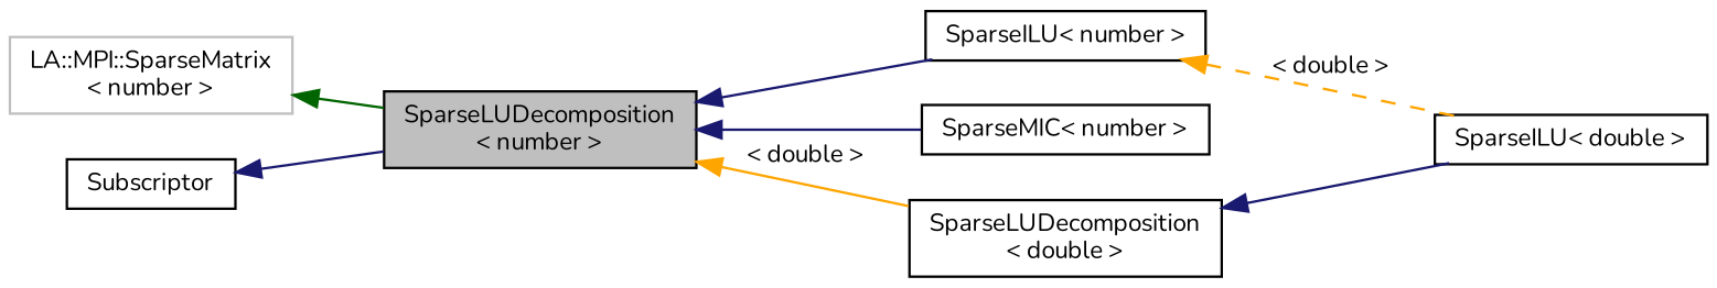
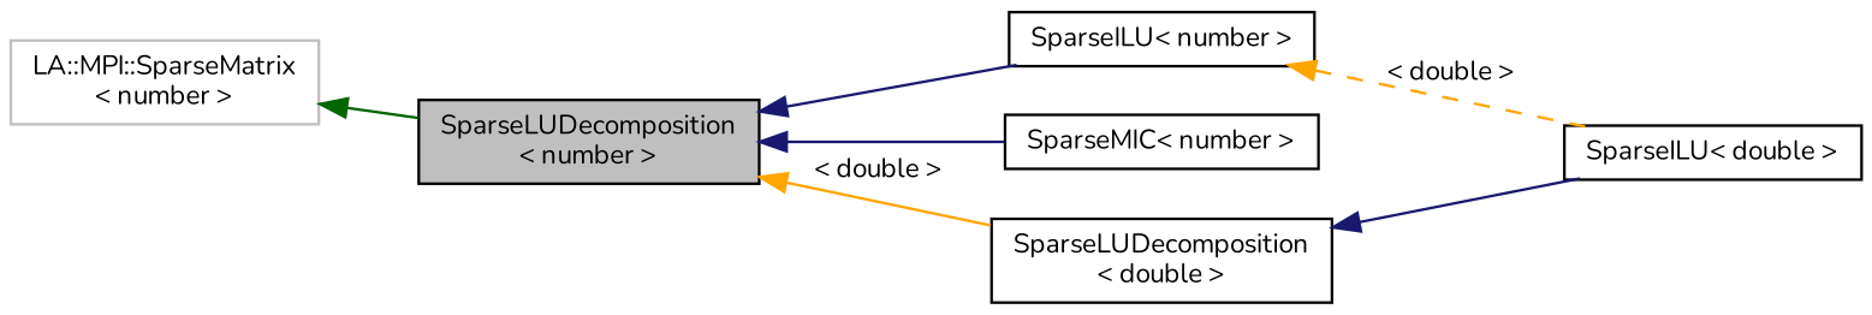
  digraph {
    fontname=Nunito
    rankdir=LR
    node [color=black fillcolor=white fontname=Nunito fontsize=10 shape=record style=filled]
    edge [color=midnightblue dir=back fontname=Nunito fontsize=10 labelfontname=Helvetica labelfontsize=10 style=solid]
    n1 [fillcolor=grey75 fontcolor=black height=0.2 label="SparseLUDecomposition\l\< number \>" width=0.4]
    n2 [height=0.2 label="SparseILU\< number \>" width=0.4]
    n3 [height=0.2 label="SparseMIC\< number \>" width=0.4]
    n4 [height=0.2 label="SparseLUDecomposition\l\< double \>" width=0.4]
    n5 [height=0.2 label="SparseILU\< double \>" width=0.4]
    n6 [color=grey75 height=0.2 label="LA::MPI::SparseMatrix\l\< number \>" width=0.4]
-   n7 [height=0.2 label=Subscriptor width=0.4]
    n1 -> n2
    n1 -> n3
    n1 -> n4 [color=orange label=" \< double \>"]
    n2 -> n5 [color=orange label=" \< double \>" style=dashed]
    n4 -> n5
    n6 -> n1 [color=darkgreen]
-   n7 -> n1
  }
